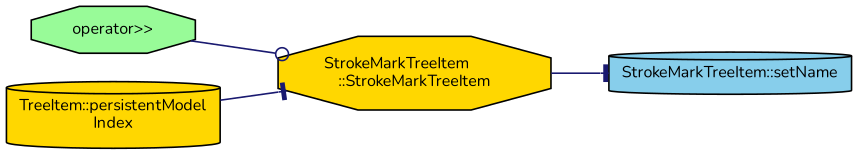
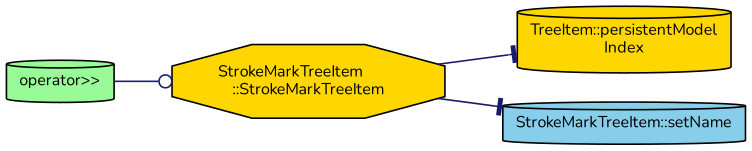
  digraph {
    fontname=Nunito
    rankdir=LR
    node [color=black fillcolor=gold fontname=Nunito fontsize=10 shape=octagon style=filled]
    edge [arrowhead=tee color=midnightblue fontname=Nunito fontsize=10 labelfontname=Helvetica labelfontsize=10 style=solid]
-   n1 [fillcolor=palegreen fontcolor=black height=0.2 label="operator\>\>" width=0.4]
+   n1 [fillcolor=palegreen fontcolor=black height=0.2 label="operator\>\>" shape=cylinder width=0.4]
    n2 [height=0.2 label="StrokeMarkTreeItem\l::StrokeMarkTreeItem" width=0.4]
    n3 [height=0.2 label="TreeItem::persistentModel\lIndex" shape=cylinder width=0.4]
    n4 [fillcolor=skyblue height=0.2 label="StrokeMarkTreeItem::setName" shape=cylinder width=0.4]
    n1 -> n2 [arrowhead=odot]
-   n3 -> n2
+   n2 -> n3
    n2 -> n4
  }
